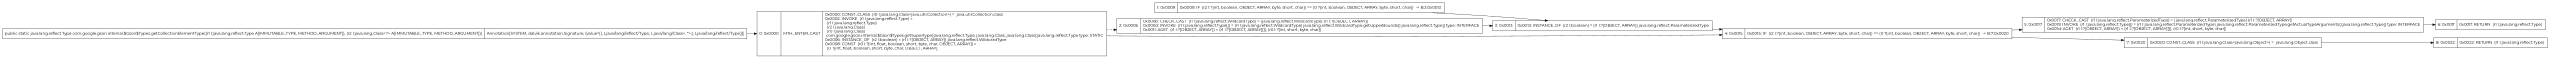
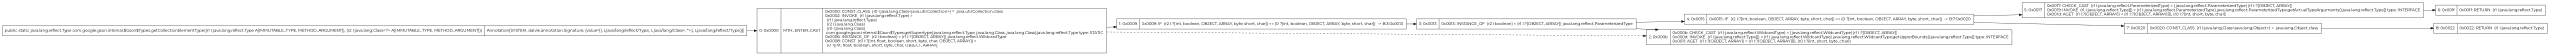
  digraph {
    fontname=Montserrat
    rankdir=LR
    node [fontname=Montserrat shape=record]
    edge [fontname=Montserrat]
    n1 [label="{0\:\ 0x0000|MTH_ENTER_CAST\l|0x0000: CONST_CLASS  (r0 I:java.lang.Class\<java.util.Collection\>) =  java.util.Collection.class \l0x0002: INVOKE  (r1 I:java.lang.reflect.Type) = \l  (r1 I:java.lang.reflect.Type)\l  (r2 I:java.lang.Class)\l  (r0 I:java.lang.Class)\l com.google.gson.internal.$Gson$Types.getSupertype(java.lang.reflect.Type, java.lang.Class, java.lang.Class):java.lang.reflect.Type type: STATIC \l0x0006: INSTANCE_OF  (r2 I:boolean) = (r1 I:?[OBJECT, ARRAY]) java.lang.reflect.WildcardType \l0x0008: CONST  (r0 I:?[int, float, boolean, short, byte, char, OBJECT, ARRAY]) = \l  (0 ?[int, float, boolean, short, byte, char, OBJECT, ARRAY])\l \l}"]
    n2 [label="{1\:\ 0x0009|0x0009: IF  (r2 I:?[int, boolean, OBJECT, ARRAY, byte, short, char]) == (0 ?[int, boolean, OBJECT, ARRAY, byte, short, char])  \-\> B:3:0x0013 \l}"]
    n3 [label="{2\:\ 0x000b|0x000b: CHECK_CAST  (r1 I:java.lang.reflect.WildcardType) = (java.lang.reflect.WildcardType) (r1 I:?[OBJECT, ARRAY]) \l0x000d: INVOKE  (r1 I:java.lang.reflect.Type[]) = (r1 I:java.lang.reflect.WildcardType) java.lang.reflect.WildcardType.getUpperBounds():java.lang.reflect.Type[] type: INTERFACE \l0x0011: AGET  (r1 I:?[OBJECT, ARRAY]) = (r1 I:?[OBJECT, ARRAY][]), (r0 I:?[int, short, byte, char]) \l}"]
    n4 [label="{3\:\ 0x0013|0x0013: INSTANCE_OF  (r2 I:boolean) = (r1 I:?[OBJECT, ARRAY]) java.lang.reflect.ParameterizedType \l}"]
    n5 [label="{4\:\ 0x0015|0x0015: IF  (r2 I:?[int, boolean, OBJECT, ARRAY, byte, short, char]) == (0 ?[int, boolean, OBJECT, ARRAY, byte, short, char])  \-\> B:7:0x0020 \l}"]
    n6 [label="{5\:\ 0x0017|0x0017: CHECK_CAST  (r1 I:java.lang.reflect.ParameterizedType) = (java.lang.reflect.ParameterizedType) (r1 I:?[OBJECT, ARRAY]) \l0x0019: INVOKE  (r1 I:java.lang.reflect.Type[]) = (r1 I:java.lang.reflect.ParameterizedType) java.lang.reflect.ParameterizedType.getActualTypeArguments():java.lang.reflect.Type[] type: INTERFACE \l0x001d: AGET  (r1 I:?[OBJECT, ARRAY]) = (r1 I:?[OBJECT, ARRAY][]), (r0 I:?[int, short, byte, char]) \l}"]
    n7 [label="{7\:\ 0x0020|0x0020: CONST_CLASS  (r1 I:java.lang.Class\<java.lang.Object\>) =  java.lang.Object.class \l}"]
    n8 [label="{6\:\ 0x001f|0x001f: RETURN  (r1 I:java.lang.reflect.Type) \l}"]
    n9 [label="{8\:\ 0x0022|0x0022: RETURN  (r1 I:java.lang.reflect.Type) \l}"]
    n10 [label="{public static java.lang.reflect.Type com.google.gson.internal.$Gson$Types.getCollectionElementType((r1 I:java.lang.reflect.Type A[IMMUTABLE_TYPE, METHOD_ARGUMENT]), (r2 I:java.lang.Class\<?\> A[IMMUTABLE_TYPE, METHOD_ARGUMENT]))  | Annotation[SYSTEM, dalvik.annotation.Signature, \{value=[(, Ljava\/lang\/reflect\/Type;, Ljava\/lang\/Class\<, *\>;), Ljava\/lang\/reflect\/Type;]\}]\l}"]
-   n1 -> n5
+   n1 -> n2
    n1 -> n3 [style=dashed]
    n2 -> n4
-   n3 -> n4
+   n4 -> n3
    n4 -> n5
    n5 -> n6 [style=solid]
    n5 -> n7
    n6 -> n8
    n7 -> n9
    n10 -> n1
  }
